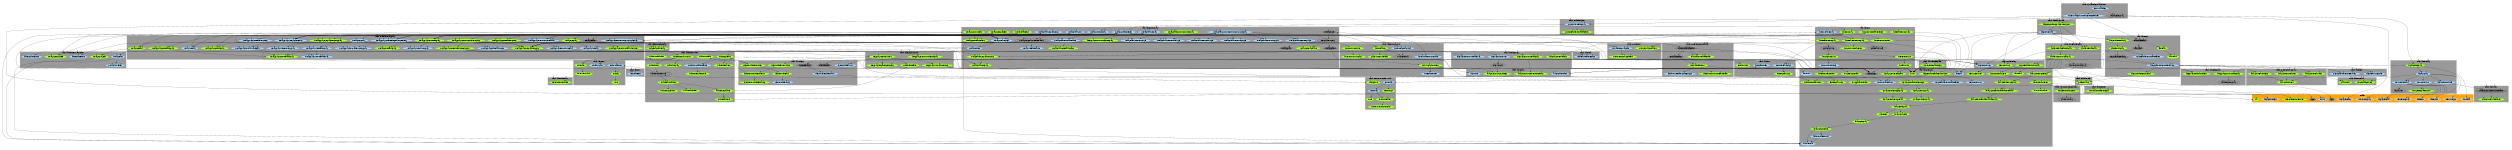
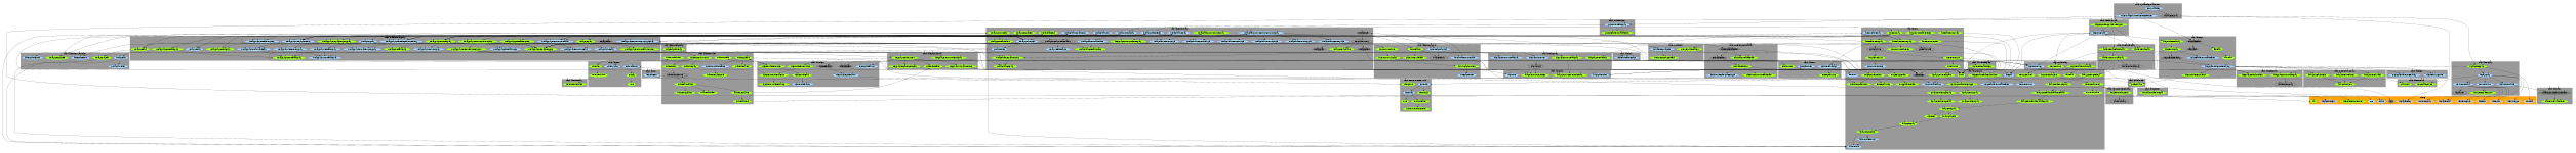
  digraph {
    node [color=Green4 fillcolor=GreenYellow style=filled]
    n1 [label=_displayView color="" fillcolor="" style=""]
    n2 [label=dot_CheckResult color="" fillcolor="" style=""]
    n3 [label=_GetGraphProperty color="" fillcolor="" style=""]
    n4 [label=_AddGraphSize color="" fillcolor="" style=""]
    n5 [label=_addToDepKeyArray color="" fillcolor="" style=""]
    n6 [label=_parseDictionary color="" fillcolor="" style=""]
    n7 [label=linkArray_Add color="" fillcolor="" style=""]
    n8 [label=_displayHkeyArray color="" fillcolor="" style=""]
    n9 [label=handler_AddToCallArray color="" fillcolor="" style=""]
    n10 [label=_AddHeaderStuff color="" fillcolor="" style=""]
    n11 [label=outline_ToXMLRecurse color="" fillcolor="" style=""]
    n12 [label=overlay_SetAndStoreFileRelative color="" fillcolor="" style=""]
    n13 [color=white fillcolor=grey label=view_Data]
    n14 [color=white fillcolor=grey label=title_Text]
    n15 [color=white fillcolor=grey label=displayed_Object]
    n16 [color=white fillcolor=grey label=view_MenuArray]
    n17 [color=white fillcolor=grey label=displayed_Data]
    n18 [color=white fillcolor=grey label=title_Colour]
    n19 [color=white fillcolor=grey label=displayed_Hkey]
    n20 [color=white fillcolor=grey label=tree_SortType]
    n21 [color=white fillcolor=grey label=view_EventArray]
    n22 [color=white fillcolor=grey50 label=object_Hierarchy]
    n23 [color=white fillcolor=grey50 label=overlay_Style]
    n24 [color=white fillcolor=grey50 label=overlay_Array]
    n25 [color=white fillcolor=grey50 label=textStack_Folder]
    n26 [color=white fillcolor=grey50 label=mainstack_Hash]
    n27 [color=white fillcolor=grey50 label=overlay_Name]
    n28 [color=white fillcolor=grey50 label=hkey_SearchHierarchy]
-   n29 [color=white fillcolor=grey50 label=uRIP]
+   n29 [color=white fillcolor=LightBlue label=uRIP]
    n30 [color=white fillcolor=grey50 label=object_MetaDataFolder]
    n31 [color=white fillcolor=grey50 label=stack_Object]
    n32 [color=white fillcolor=grey50 label=mainstack_File]
    n33 [color=white fillcolor=grey50 label=overlay_Folder]
    n34 [color=white fillcolor=grey50 label=rect]
    n35 [color=white fillcolor=grey50 label=main_Stack]
    n36 [color=Blue fillcolor=LightBlue label=dot_EscapeQuotes]
    n37 [color=Blue fillcolor=LightBlue label=overlayData_SetSetPropStyle]
    n38 [color=Blue fillcolor=LightBlue label=shell_BashParamEscape]
    n39 [color=Blue fillcolor=LightBlue label=dot_NormalizeArray]
    n40 [color=Blue fillcolor=LightBlue label=project_StoreHkeyArray]
    n41 [color=Blue fillcolor=LightBlue label=hkey_Deconstruct]
    n42 [color=Blue fillcolor=LightBlue label=stack_CloneInvisible]
    n43 [color=Blue fillcolor=LightBlue label=script_HandlerFromTableOffsets]
    n44 [color=Blue fillcolor=LightBlue label=file_CreateText]
    n45 [color=Blue fillcolor=LightBlue label=hkey_AddDevelopmentHierarchy]
    n46 [color=Blue fillcolor=LightBlue label=overlayArray_SetClusterArray]
    n47 [color=Blue fillcolor=LightBlue label=folder_Format]
    n48 [color=Blue fillcolor=LightBlue label=overlayData_SetCommandStyle]
    n49 [color=Blue fillcolor=LightBlue label=overlay_CreateGraph]
    n50 [color=Blue fillcolor=LightBlue label=overlay_SetFileRelative]
    n51 [color=Blue fillcolor=LightBlue label=overlay_SetLinkArray]
    n52 [color=Blue fillcolor=LightBlue label=overlay_Delete]
    n53 [color=Blue fillcolor=LightBlue label=object_AddBehaviors]
    n54 [color=Blue fillcolor=LightBlue label=overlayData_SetGraphProps]
    n55 [color=Blue fillcolor=LightBlue label=dot_ConvertToInches]
    n56 [color=Blue fillcolor=LightBlue label=overlayArray_DeconstructData]
    n57 [color=Blue fillcolor=LightBlue label=overlayArray_SetGraphProperty]
    n58 [color=Blue fillcolor=LightBlue label=line_Insert]
    n59 [color=Blue fillcolor=LightBlue label=osx_Notify]
    n60 [color=Blue fillcolor=LightBlue label=view_NormalizeName]
    n61 [color=Blue fillcolor=LightBlue label=xml_TidySpace]
    n62 [color=Blue fillcolor=LightBlue label=overlay_SetArray]
    n63 [color=Blue fillcolor=LightBlue label=overlayArray_DeconstructMetadata]
    n64 [color=Blue fillcolor=LightBlue label=opn_Notify]
    n65 [color=Blue fillcolor=LightBlue label=line_AddToIndex]
    n66 [color=Blue fillcolor=LightBlue label=overlayArray_SetGeometryArray]
    n67 [color=Blue fillcolor=LightBlue label=linkArray_IdConstruct]
    n68 [color=Blue fillcolor=LightBlue label=overlayData_SetFunctionStyle]
    n69 [color=Blue fillcolor=LightBlue label=script_HandlerFromTableOffsets]
    n70 [color=Blue fillcolor=LightBlue label=overlayArray_SetData]
    n71 [color=Blue fillcolor=LightBlue label=object_SetHierarchy]
    n72 [color=Blue fillcolor=LightBlue label=text_InsertParagraph]
    n73 [color=Blue fillcolor=LightBlue label=overlayData_SetMessageStyle]
    n74 [color=Blue fillcolor=LightBlue label=overlayData_NormalizeName]
    n75 [color=Blue fillcolor=LightBlue label=file_ReplaceHome]
    n76 [color=Blue fillcolor=LightBlue label=overlayData_SetArray]
    n77 [color=Blue fillcolor=LightBlue label=folder_CreateNested]
    n78 [color=Blue fillcolor=LightBlue label=overlayData_Store]
    n79 [color=Blue fillcolor=LightBlue label=hkey_ObjectWalk]
    n80 [color=Blue fillcolor=LightBlue label=view_SetCloneData]
    n81 [color=Blue fillcolor=LightBlue label=checkout_SetFolderAndRepotype]
    n82 [color=Blue fillcolor=LightBlue label=extract]
    n83 [color=Blue fillcolor=LightBlue label=view_CloneShow]
    n84 [color=Blue fillcolor=LightBlue label=folder_AddObjectBit]
    n85 [color=Blue fillcolor=LightBlue label=line_Add]
    n86 [color=Blue fillcolor=LightBlue label=xml_CreateTree]
    n87 [color=Blue label=display_HKeyArray]
    n88 [color=Blue fillcolor=LightBlue label=linkArray_DeconstructDataArray]
    n89 [color=Blue fillcolor=LightBlue label=display_Array]
    n90 [color=Blue fillcolor=LightBlue label=overlayArray_AddDefaultUnion]
    n91 [color=Blue fillcolor=LightBlue label=overlayArray_SetHeaderProperty]
    n92 [color=Blue fillcolor=LightBlue label=overlayArray_DeconstructGroupStyleArray]
    n93 [color=Blue fillcolor=LightBlue label=overlayArray_SetMetadataArray]
    n94 [color=Blue fillcolor=LightBlue label=object_FastStripIndex]
    n95 [color=Blue fillcolor=LightBlue label=object_MaybeAddBehavior]
    n96 [color=Blue fillcolor=LightBlue label=dot_SaveTemporaryFile]
    n97 [color=Blue fillcolor=LightBlue label=overlay_SetData]
    n98 [color=Blue fillcolor=LightBlue label=array_AddToIndex]
    n99 [color=Blue fillcolor=LightBlue label=overlay_CreateDotFiles]
    n100 [color=Blue fillcolor=LightBlue label=overlayData_SetMissingStyle]
    n101 [color=Blue fillcolor=LightBlue label=hkey_Deconstruct]
    n102 [color=Blue fillcolor=LightBlue label=overlayData_ConstructAndSetGroupStyleArray]
    n103 [color=Blue fillcolor=LightBlue label=overlayArray_CreateFilesAndSetGeometry]
    n104 [color=Blue fillcolor=LightBlue label=outline_SetChildrenOffsets]
    n105 [color=Blue fillcolor=LightBlue label=menu_WalkHkey]
    n106 [color=Blue fillcolor=LightBlue label=overlayData_SetGetPropStyle]
    n107 [color=Blue fillcolor=LightBlue label=overlay_Files]
    n108 [color=Blue fillcolor=LightBlue label=dot_DoImageMapShell]
    n109 [color=Blue fillcolor=LightBlue label=script_AddLibrariesToHierarchy]
    n110 [color=Blue fillcolor=LightBlue label=overlayArray_SetGraphPropertyArray]
    n111 [color=Blue fillcolor=LightBlue label=array_Union]
    n112 [color=Blue fillcolor=LightBlue label=dot_NormalizeDotCommand]
    n113 [color=Blue fillcolor=LightBlue label=overlay_ShortFiles]
    n114 [color=Blue fillcolor=LightBlue label=overlayArray_SetHeaderArray]
    n115 [color=Blue fillcolor=LightBlue label=project_WalkAndStoreObjectDependencies]
    n116 [color=Blue fillcolor=LightBlue label=overlayArray_SetMainStackHash]
    n117 [label=char]
    n118 [label=overlayData_GetArray]
    n119 [label=overlayArray_GetGraphProperty]
    n120 [label=project_HandlerMetadataFolder]
    n121 [label=library_FetchArray]
    n122 [label=handler_ConstructCallArray]
    n123 [label=outline_ToXML]
    n124 [label=overlayData_Fetch]
    n125 [label=text_Merge]
    n126 [label=hKeyArray_NodeIdsInObject]
    n127 [label=dot_ConstructCluster]
    n128 [label=dot_StyleArrayToParams]
    n129 [label=library_ListUsedStacks]
    n130 [label=handler_ExtractCalls]
    n131 [label=dot_RectFromSize]
    n132 [label=dot_NewTemporaryFilePath]
    n133 [label=dot_GraphInchSize]
    n134 [label=hArray_GetObjectTypeArray]
    n135 [label=hKeyArray_XmlToClusters]
    n136 [label=linkArray_ConstructDataArray]
    n137 [label=object_OutlinePath]
    n138 [label=xml_TreeNodeOutline]
    n139 [label=outline_IncreaseIndent]
    n140 [label=rev_GetPluginFolder]
    n141 [label=overlay_GetGraphValue]
    n142 [label=library_FetchForgetArray]
    n143 [label=xml_Nodes]
    n144 [label=rev_DictionaryTerms]
    n145 [label=array_ConstructSimpleKeys]
    n146 [label=overlayArray_DotNestedObjectClusters]
    n147 [label=rev_VersionIsLaterOrEqual]
    n148 [label=hkey_ExtractHandlerFromObject]
    n149 [label=outline_Simplify]
    n150 [label=xml_Tag]
    n151 [label=dot_HeaderFromArray]
    n152 [label=hKeyArray_ConstructObjectIDArray]
    n153 [label=overlay_GetDefaultName]
    n154 [label=text_StripQuoted]
    n155 [label=overlayArray_GetLinkArray]
    n156 [label=outline_TabLevel]
    n157 [label=hKeyArray_ReplaceOpeningTag]
    n158 [label=overlayArray_GetHeaderProperty]
    n159 [label=outline_DecreaseIndent]
    n160 [label=outline_TopChildren]
    n161 [label=array_Fetch]
    n162 [label=hkeyArray_ConstructTreeArray]
    n163 [label=kwote]
    n164 [label=dot_ConstructDefaultDefLine]
    n165 [label=view_GetTemplateControl]
    n166 [label=outline_LinePath]
    n167 [label=outline_AddPath]
    n168 [label=dot_ConstructDefSection]
    n169 [label=dot_HeaderFromArrays]
    n170 [label=rev_VersionIsLater]
    n171 [label=script_ExtractFunctionCalls]
    n172 [label=math_IsOdd]
    n173 [label=dot_UnFlatten]
    n174 [label=hKeyArray_SubGraphContents]
    n175 [label=linkArray_DotNodeLinks]
    n176 [label=overlay_ArrayFile]
    n177 [label=dot_SubGraphContents]
    n178 [label=rev_ApplicationFolder]
    n179 [label=text_IsQuoted]
    n180 [fillcolor=grey50 label=stack_ConstructNewCloneName]
    n181 [label=overlayData_GetGraphProperty]
    n182 [label=handler_ExtractFilteredCalls]
    n183 [label=hArray_GetViewTemplate]
    n184 [label=outline_ToXmlStructure]
    n185 [label=overlayArray_FromLinkArray]
    n186 [label=hkey_FindInHierarchy]
    n187 [label=folder_Above]
    n188 [label=library_ListFrontObjects]
    n189 [label=library_GetArray]
    n190 [label=outline_LineOffset]
    n191 [label=object_FromOutlineLineNum]
    n192 [label=hArray_GetUripArray]
    n193 [label=overlayArray_ConstructClusterSection]
    n194 [label=text_RepeatString]
    n195 [label=checkout_ConstructDefaultFolder]
    n196 [label=stack_ClonedStackNames]
    n197 [label=overlay_GetCmapFile]
    n198 [label=xml_NodeOutline]
    n199 [label=file_Hash]
    n200 [label=dot_BboxSize]
    n201 [label=library_FetchHandlerDatabaseArray]
    n202 [label=dot_ConstructSubgraph]
    n203 [label=kwote]
    n204 [label=outline_PathOffset]
    n205 [label=outline_LineParent]
    n206 [label=object_FromOutlineHierarchy]
    n207 [label=overlayArray_ConstructFlatSubCluster]
    n208 [label=version_IsEarlier]
    n209 [label=hkey_FoundArray]
    n210 [label=overlayArray_GetHeaderArray]
    n211 [label=mainstack_MetadataFolder]
    n212 [label=array_ConstructReverseDictionary]
    n213 [label=dot_TextFromSections]
    n214 [label=overlay_GetArray]
    n215 [label=library_ListObjects]
    n216 [label=hKeyArray_ConstructObjectIdArray]
    n217 [label=graphViz_GetShellPath]
    n218 [label=overlayData_GetDefaultName]
    n219 [label=hkey_DependencyArrayFromObjects]
    n220 [label=overlay_GetData]
    n221 [label=text_RepeatString]
    n222 [label=library_ListForgetHkeys]
    n223 [label=hArray_GetNamedObjectType]
    n224 [label=object_OutlineFromIndex]
    n225 [label=hkey_Construct]
    n226 [label=textStack_FindRoot]
    n227 [label=outline_PathChildren]
    n228 [label=ide_GetDictionaryTerms]
    n229 [label=imagemap_ParseMap]
    n230 [label=hArray_GetObjectTypeData]
    n231 [label=library_GetHandlerDatabaseMetadata]
    n232 [label=outline_GetChildren]
    n233 [label=object_IndexFromOutline]
    n234 [label=library_ListBackObjects]
    n235 [label=outline_NextSameLevel]
    n236 [label=dot_DefSectionFromArray]
    n237 [label=hArray_GetObjectArray]
    n238 [label=_convertVersionToNumber]
    n239 [label=overlay_ConstructFile]
    n240 [label=outline_ToPathIndex]
    n241 [label=overlay_GetCmapText]
    n242 [label=script_DictionaryTerm]
    n243 [label=sha1_Hash]
    n244 [label=overlayArray_GetMetadataArray]
    n245 [label=pref_GetValue]
    n246 [label=library_PluginFolder]
    n247 [label=ideDocsFetchLCSEntries]
    n248 [label=kwote]
    n249 [label=hkey_IncludeDepsInSearch]
    n250 [label=overlayData_ConstructClusterArray]
    n251 [label=sha1_Hash]
    n252 [label=library_ArrayFile]
    n253 [label=view_GetTemplateObject]
    n254 [label=script_CallingObject]
    n255 [label=dot_FromArray]
    n256 [label=overlay_GetDefaultArray]
    n257 [label=overlayArray_GetGraphPropertyArray]
    subgraph sub_1 {
      n1
      n2
      n3
    }
    subgraph sub_2 {
      n4
      n5
      n6
      n7
      n8
      n9
      n10
      n11
      n12
    }
    subgraph sub_3 {
      n13
      n14
      n15
      n16
      n17
      n18
      n19
      n20
      n21
    }
    subgraph sub_4 {
      n22
      n23
      n24
      n25
      n26
      n27
      n28
      n29
      n30
      n31
      n32
      n33
      n34
      n35
    }
    subgraph sub_5 {
      n36
      n37
      n38
      n39
      n40
      n41
      n42
      n43
      n44
      n45
      n46
      n47
      n48
      n49
      n50
      n51
      n52
      n53
      n54
      n55
      n56
      n57
      n58
      n59
      n60
      n61
      n62
      n63
      n64
      n65
      n66
      n67
      n68
      n69
      n70
      n71
      n72
      n73
      n74
      n75
      n76
      n77
      n78
      n79
      n80
      n81
      n82
      n83
      n84
      n85
      n86
      n87
      n88
      n89
      n90
      n91
      n92
      n93
      n94
      n95
      n96
      n97
      n98
      n99
      n100
      n101
      n102
      n103
      n104
      n105
      n106
      n107
      n108
      n109
      n110
      n111
      n112
      n113
      n114
      n115
      n116
    }
    subgraph sub_6 {
      n117
      n118
      n119
      n120
      n121
      n122
      n123
      n124
      n125
      n126
      n127
      n128
      n129
      n130
      n131
      n132
      n133
      n134
      n135
      n136
      n137
      n138
      n139
      n140
      n141
      n142
      n143
      n144
      n145
      n146
      n147
      n148
      n149
      n150
      n151
      n152
      n153
      n154
      n155
      n156
      n157
      n158
      n159
      n160
      n161
      n162
      n163
      n164
      n165
      n166
      n167
      n168
      n169
      n170
      n171
      n172
      n173
      n174
      n175
      n176
      n177
      n178
      n179
      n180
      n181
      n182
      n183
      n184
      n185
      n186
      n187
      n188
      n189
      n190
      n191
      n192
      n193
      n194
      n195
      n196
      n197
      n198
      n199
      n200
      n201
      n202
      n203
      n204
      n205
      n206
      n207
      n208
      n209
      n210
      n211
      n212
      n213
      n214
      n215
      n216
      n217
      n218
      n219
      n220
      n221
      n222
      n223
      n224
      n225
      n226
      n227
      n228
      n229
      n230
      n231
      n232
      n233
      n234
      n235
      n236
      n237
      n238
      n239
      n240
      n241
      n242
      n243
      n244
      n245
      n246
      n247
      n248
      n249
      n250
      n251
      n252
      n253
      n254
      n255
      n256
      n257
    }
    subgraph cluster_7 {
      color=red
      fillcolor=orange
-     label=Folder
+     label=Missing
      style=filled
      n13
      n14
      n15
      n16
      n17
      n18
      n19
      n20
      n21
      n29
      n34
      n82
      n117
      n247
    }
    subgraph cluster_8 {
      color=grey60
      fillcolor=grey60
      label="stack \"Global_Hkey_Walk_Menu\""
      style=filled
      n8
      n105
      n115
    }
    subgraph cluster_9 {
      color=grey60
      fillcolor=grey60
      label="stack \"lib_Array\""
      style=filled
      n98
      n111
      n145
      n212
    }
    subgraph cluster_10 {
      color=grey60
      fillcolor=grey60
      label="stack \"lib_Common\""
      style=filled
      n31
      n43
      n47
      n58
      n60
      n77
      n85
      n101
      n121
      n134
      n139
      n140
      n142
      n144
      n148
      n154
      n159
      n161
      n170
      n178
      n183
      n189
      n192
      n194
      n201
      n203
      n222
      n223
      n230
      n231
      n237
      n242
      n246
      n251
      n252
    }
    subgraph cluster_11 {
      color=grey60
      fillcolor=grey60
      label="stack \"lib_Deps\""
      style=filled
      n26
      n28
      n35
      n45
      n69
      n186
      n199
      n209
      n243
      n249
    }
    subgraph cluster_12 {
      color=grey60
      fillcolor=grey60
      label="stack \"lib_Display\""
      style=filled
      n1
      n42
      n80
      n83
      n87
      n89
      n165
    }
    subgraph cluster_13 {
      color=grey60
      fillcolor=grey60
      label="stack \"lib_Dot\""
      style=filled
      n4
      n10
      n39
      n55
      n131
      n133
      n151
      n164
      n168
      n169
      n200
      n213
      n236
      n255
    }
    subgraph cluster_14 {
      color=grey60
      fillcolor=grey60
      label="stack \"lib_Git\""
      style=filled
      n44
    }
    subgraph cluster_15 {
      color=grey60
      fillcolor=grey60
      label="stack \"lib_GraphVizTools\""
      style=filled
      n135
      n157
      n174
      n190
      n216
    }
    subgraph cluster_16 {
      color=grey60
      fillcolor=grey60
      label="stack \"lib_HandlerCalls\""
      style=filled
      n9
      n122
      n130
      n182
    }
    subgraph cluster_17 {
      color=grey60
      fillcolor=grey60
      label="stack \"lib_HarrayWalk\""
      style=filled
      n79
      n219
    }
    subgraph cluster_18 {
      color=grey60
      fillcolor=grey60
      label="stack \"lib_Hkey\""
      style=filled
      n94
      n109
    }
    subgraph cluster_19 {
      color=grey60
      fillcolor=grey60
      label="stack \"lib_HkeyArray\""
      style=filled
      n5
      n126
      n162
    }
    subgraph cluster_20 {
      color=grey60
      fillcolor=grey60
      label="stack \"lib_LinkArray\""
      style=filled
      n7
      n67
      n88
      n136
      n175
    }
    subgraph cluster_21 {
      color=grey60
      fillcolor=grey60
      label="stack \"lib_LiveCodeDictionary\""
      style=filled
      n6
      n228
    }
    subgraph cluster_22 {
      color=grey60
      fillcolor=grey60
      label="stack \"lib_Object\""
      style=filled
      n22
      n32
      n53
      n71
      n95
      n137
      n191
      n206
      n224
      n233
    }
    subgraph cluster_23 {
      color=grey60
      fillcolor=grey60
      label="stack \"lib_Shell\""
      style=filled
      n38
    }
    subgraph cluster_24 {
      color=grey60
      fillcolor=grey60
      label="stack \"libOPN_Data\""
      style=filled
      n172
      n254
    }
    subgraph cluster_25 {
      color=grey60
      fillcolor=grey60
      label="stack \"lib_Stack\""
      style=filled
      n180
      n196
    }
    subgraph cluster_26 {
      color=grey60
      fillcolor=grey60
      label="stack \"lib_Text\""
      style=filled
      n65
      n72
      n179
      n221
    }
    subgraph cluster_27 {
      color=grey60
      fillcolor=grey60
      label="stack \"lib_ViewTemplate\""
      style=filled
      n253
    }
    subgraph cluster_28 {
      color=grey60
      fillcolor=grey60
      label="stack \"lib_XML\""
      style=filled
      n61
      n86
      n143
      n150
      n198
      n248
    }
    subgraph cluster_29 {
      color=grey60
      fillcolor=grey60
      label="stack \"lib_XmlExtras\""
      style=filled
      n138
    }
    subgraph cluster_30 {
      color=grey60
      fillcolor=grey60
      label="stack \"libOPN_GraphViz\""
      style=filled
      n2
      n36
      n108
      n112
      n127
      n173
      n177
      n202
      n217
    }
    subgraph cluster_31 {
      color=grey60
      fillcolor=grey60
      label="stack \"libOPN_ImageMap\""
      style=filled
      n229
    }
    subgraph cluster_32 {
      color=grey60
      fillcolor=grey60
      label="stack \"libOPN_Outline\""
      style=filled
      n11
      n104
      n123
      n149
      n156
      n160
      n166
      n167
      n184
      n204
      n205
      n227
      n232
      n235
      n240
    }
    subgraph cluster_33 {
      color=grey60
      fillcolor=grey60
      label="stack \"libOPN_Overlay\""
      style=filled
      n3
      n12
      n23
      n24
      n27
      n37
      n48
      n49
      n50
      n51
      n52
      n54
      n68
      n73
      n74
      n76
      n78
      n99
      n100
      n102
      n106
      n118
      n124
      n141
      n152
      n153
      n181
      n218
      n239
      n241
      n250
    }
    subgraph cluster_34 {
      color=grey60
      fillcolor=grey60
      label="stack \"libOPN_Rev\""
      style=filled
      n147
    }
    subgraph cluster_35 {
      color=grey60
      fillcolor=grey60
      label="stack \"libOPN_TextStackFiles\""
      style=filled
      n75
      n84
      n107
      n113
      n176
      n197
    }
    subgraph cluster_36 {
      color=grey60
      fillcolor=grey60
      label="stack \"model_Dot\""
      style=filled
      n96
      n128
      n132
    }
    subgraph cluster_37 {
      color=grey60
      fillcolor=grey60
      label="stack \"model_Hkey\""
      style=filled
      n41
      n171
      n225
    }
    subgraph cluster_38 {
      color=grey60
      fillcolor=grey60
      label="stack \"model_LibraryArray\""
      style=filled
      n129
      n188
      n215
      n234
    }
    subgraph cluster_39 {
      color=grey60
      fillcolor=grey60
      label="stack \"model_ObjectMetadata\""
      style=filled
      n25
      n30
      n81
      n195
      n211
      n226
    }
    subgraph cluster_40 {
      color=grey60
      fillcolor=grey60
      label="stack \"model_OverlayArray\""
      style=filled
      n33
      n46
      n56
      n57
      n62
      n63
      n66
      n70
      n90
      n91
      n92
      n93
      n97
      n103
      n110
      n114
      n116
      n119
      n146
      n155
      n158
      n185
      n193
      n207
      n210
      n214
      n220
      n244
      n256
      n257
    }
    subgraph cluster_41 {
      color=grey60
      fillcolor=grey60
      label="stack \"model_Prefs\""
      style=filled
      n245
    }
    subgraph cluster_42 {
      color=grey60
      fillcolor=grey60
      label="stack \"model_Project\""
      style=filled
      n40
      n120
    }
    subgraph cluster_43 {
      color=grey60
      fillcolor=grey60
      label="stack \"Rescue Livecode World\""
      style=filled
      n59
      n64
      n125
      n163
      n187
      n208
      n238
    }
    n3 -> n24
    n3 -> n27
    n3 -> n33
    n3 -> n119
    n3 -> n141
    n4 -> n131
    n4 -> n133
    n7 -> n145
    n8 -> n15
    n8 -> n19
    n8 -> n87
    n11 -> n11
    n11 -> n86
    n11 -> n227
    n12 -> n50
    n12 -> n57
    n12 -> n119
    n22 -> n95
    n23 -> n3
    n25 -> n31
    n25 -> n32
    n25 -> n226
    n26 -> n35
    n26 -> n199
    n27 -> n31
    n28 -> n22
    n28 -> n45
    n30 -> n25
    n30 -> n31
    n30 -> n211
    n32 -> n31
    n33 -> n30
    n35 -> n31
    n38 -> n179
    n40 -> n51
    n40 -> n120
    n42 -> n180
    n44 -> n187
    n45 -> n53
    n45 -> n94
    n45 -> n109
    n45 -> n129
    n45 -> n188
    n45 -> n234
    n45 -> n249
    n49 -> n47
    n49 -> n52
    n49 -> n57
    n49 -> n75
    n49 -> n91
    n49 -> n103
    n49 -> n119
    n49 -> n185
    n49 -> n214
    n51 -> n49
    n51 -> n210
    n51 -> n257
    n52 -> n62
    n52 -> n107
    n54 -> n57
    n56 -> n88
    n59 -> n163
    n59 -> n208
    n62 -> n76
    n62 -> n97
    n62 -> n116
    n62 -> n220
    n64 -> n59
    n64 -> n125
    n65 -> n85
    n67 -> n7
    n70 -> n67
    n70 -> n136
    n72 -> n221
    n74 -> n218
    n76 -> n74
    n77 -> n47
    n79 -> n41
    n79 -> n79
    n79 -> n98
    n79 -> n130
    n79 -> n148
    n79 -> n186
    n79 -> n225
    n80 -> n1
    n80 -> n16
    n80 -> n17
    n80 -> n21
    n83 -> n14
    n83 -> n165
    n86 -> n150
    n87 -> n13
    n87 -> n89
    n87 -> n162
    n89 -> n18
    n89 -> n20
    n89 -> n42
    n89 -> n80
    n89 -> n83
    n89 -> n254
    n90 -> n111
    n95 -> n29
    n96 -> n132
    n97 -> n54
    n97 -> n78
    n98 -> n65
    n99 -> n12
    n99 -> n44
    n99 -> n57
    n99 -> n96
    n99 -> n108
    n99 -> n119
    n99 -> n155
    n99 -> n173
    n99 -> n255
    n102 -> n37
    n102 -> n41
    n102 -> n48
    n102 -> n68
    n102 -> n73
    n102 -> n100
    n102 -> n106
    n103 -> n66
    n103 -> n82
    n103 -> n99
    n103 -> n119
    n103 -> n155
    n103 -> n229
    n103 -> n241
    n104 -> n235
    n105 -> n8
    n105 -> n115
    n107 -> n47
    n107 -> n113
    n108 -> n2
    n108 -> n112
    n112 -> n23
    n114 -> n93
    n114 -> n244
    n115 -> n26
    n115 -> n40
    n115 -> n219
    n116 -> n93
    n116 -> n244
    n121 -> n161
    n121 -> n252
    n122 -> n9
    n122 -> n85
    n122 -> n154
    n122 -> n171
    n122 -> n222
    n122 -> n242
    n122 -> n251
    n123 -> n11
    n126 -> n41
    n127 -> n202
    n128 -> n203
    n129 -> n215
    n131 -> n34
    n131 -> n200
    n131 -> n253
    n133 -> n55
    n134 -> n230
    n135 -> n157
    n135 -> n159
    n135 -> n174
    n135 -> n190
    n135 -> n203
    n135 -> n233
    n136 -> n212
    n137 -> n71
    n139 -> n159
    n139 -> n194
    n140 -> n178
    n141 -> n181
    n142 -> n231
    n143 -> n198
    n143 -> n240
    n144 -> n147
    n144 -> n170
    n144 -> n228
    n146 -> n135
    n146 -> n184
    n146 -> n216
    n146 -> n224
    n148 -> n43
    n148 -> n64
    n148 -> n101
    n149 -> n145
    n150 -> n248
    n151 -> n4
    n151 -> n10
    n151 -> n63
    n152 -> n41
    n156 -> n117
    n162 -> n5
    n164 -> n203
    n167 -> n58
    n167 -> n104
    n167 -> n205
    n168 -> n92
    n168 -> n203
    n169 -> n203
    n171 -> n85
    n171 -> n154
    n173 -> n2
    n173 -> n38
    n173 -> n217
    n174 -> n126
    n174 -> n172
    n175 -> n203
    n176 -> n47
    n177 -> n36
    n177 -> n139
    n177 -> n203
    n180 -> n196
    n181 -> n118
    n181 -> n119
    n182 -> n122
    n183 -> n60
    n183 -> n223
    n184 -> n61
    n184 -> n123
    n184 -> n143
    n184 -> n149
    n185 -> n39
    n185 -> n46
    n185 -> n70
    n185 -> n90
    n185 -> n102
    n185 -> n110
    n185 -> n114
    n185 -> n250
    n185 -> n256
    n186 -> n209
    n188 -> n215
    n189 -> n246
    n191 -> n166
    n191 -> n206
    n192 -> n237
    n193 -> n56
    n193 -> n127
    n193 -> n146
    n193 -> n207
    n197 -> n239
    n198 -> n138
    n199 -> n243
    n201 -> n121
    n202 -> n177
    n207 -> n164
    n208 -> n238
    n209 -> n28
    n209 -> n69
    n209 -> n225
    n210 -> n244
    n211 -> n84
    n213 -> n72
    n213 -> n203
    n214 -> n118
    n216 -> n41
    n217 -> n245
    n218 -> n119
    n219 -> n79
    n219 -> n130
    n219 -> n182
    n220 -> n124
    n220 -> n176
    n222 -> n142
    n223 -> n134
    n223 -> n192
    n224 -> n137
    n224 -> n167
    n226 -> n81
    n226 -> n140
    n226 -> n195
    n227 -> n160
    n227 -> n204
    n227 -> n232
    n228 -> n6
    n228 -> n247
    n231 -> n201
    n232 -> n156
    n232 -> n190
    n233 -> n191
    n234 -> n215
    n236 -> n63
    n236 -> n92
    n236 -> n128
    n236 -> n168
    n236 -> n203
    n239 -> n47
    n239 -> n153
    n241 -> n197
    n242 -> n144
    n246 -> n47
    n246 -> n77
    n249 -> n245
    n250 -> n152
    n252 -> n189
    n253 -> n60
    n253 -> n183
    n255 -> n151
    n255 -> n158
    n255 -> n175
    n255 -> n193
    n255 -> n213
    n255 -> n236
  }
